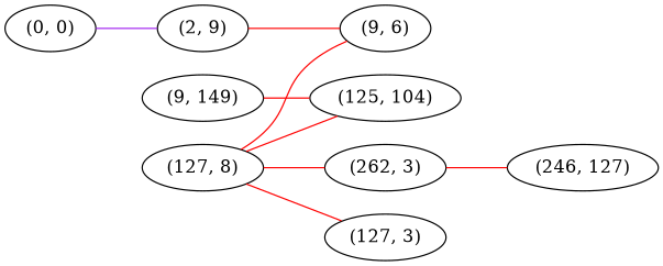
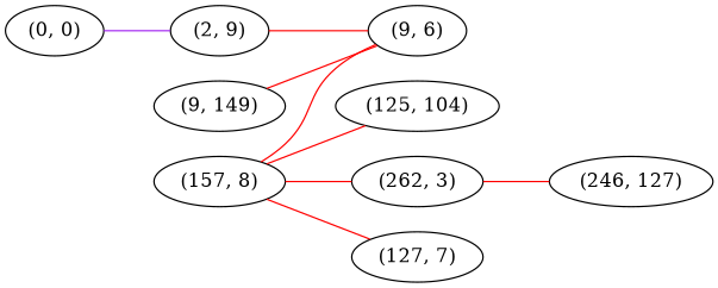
  graph {
    rankdir=LR
    edge [color=red weight=1]
    "(0, 0)"
    "(2, 9)"
    n3 [label="(9, 6)"]
-   "(127, 8)"
+   "(127, 8)" [label="(157, 8)"]
    "(125, 104)"
    "(262, 3)"
-   "(127, 3)"
+   "(127, 3)" [label="(127, 7)"]
    "(246, 127)"
    "(9, 149)"
    "(0, 0)" -- "(2, 9)" [color=purple weight=4]
    "(2, 9)" -- n3
    "(127, 8)" -- n3
    "(127, 8)" -- "(125, 104)"
    "(127, 8)" -- "(262, 3)"
    "(127, 8)" -- "(127, 3)"
    "(262, 3)" -- "(246, 127)"
-   "(9, 149)" -- "(125, 104)"
+   "(9, 149)" -- n3
  }
